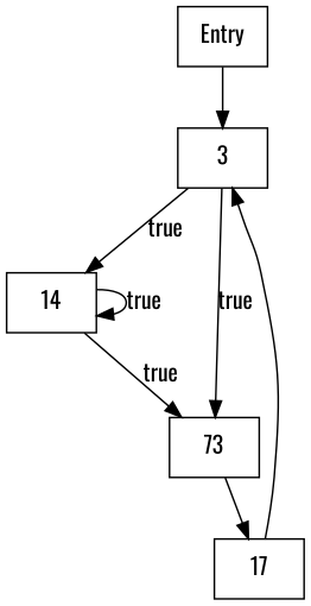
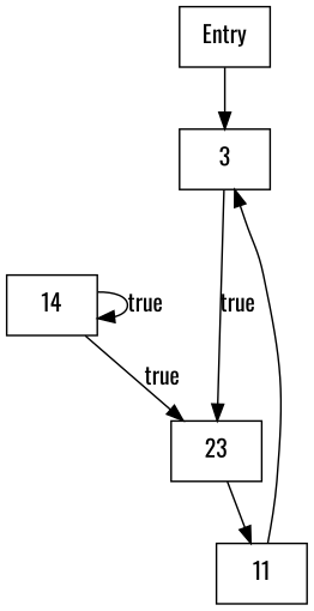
  digraph {
    fontname=Oswald
    rankdir=TB
    node [fontname=Oswald shape=box]
    edge [fontname=Oswald]
    n1 [label=Entry]
    n2 [label=3]
    n3 [label=14]
-   n4 [label=73]
-   n5 [label=17]
+   n4 [label=23]
+   n5 [label=11]
    n1 -> n2
-   n2 -> n3 [label=true]
    n2 -> n4 [label=true]
    n3 -> n3 [label=true]
    n3 -> n4 [label=true]
    n4 -> n5
    n5 -> n2
  }
